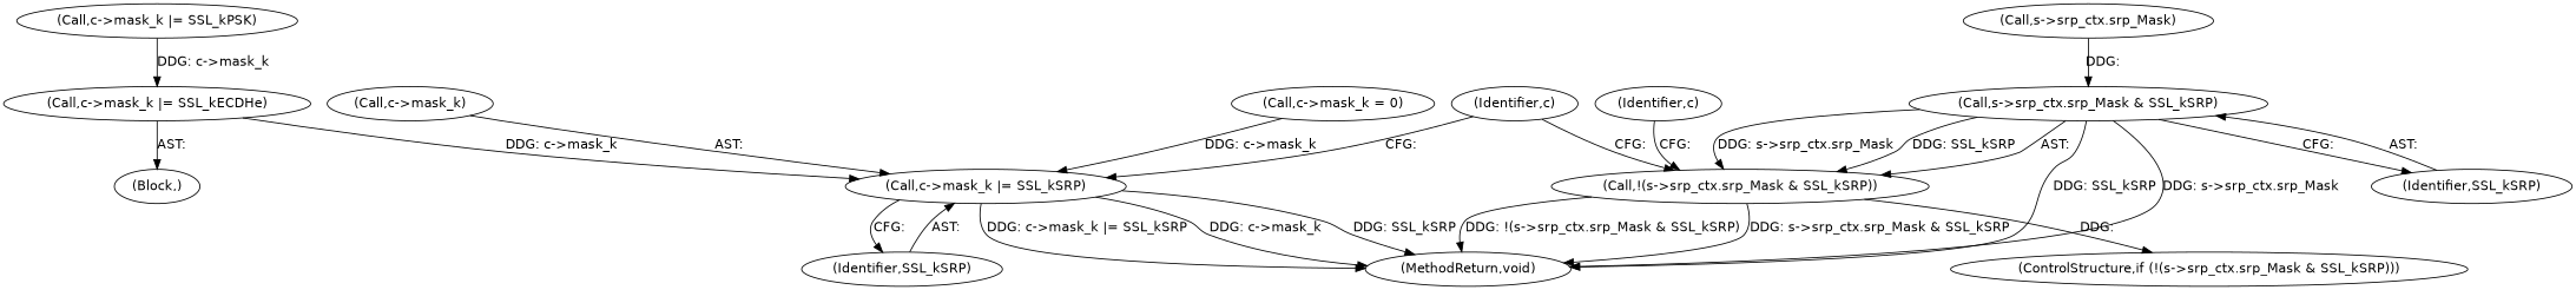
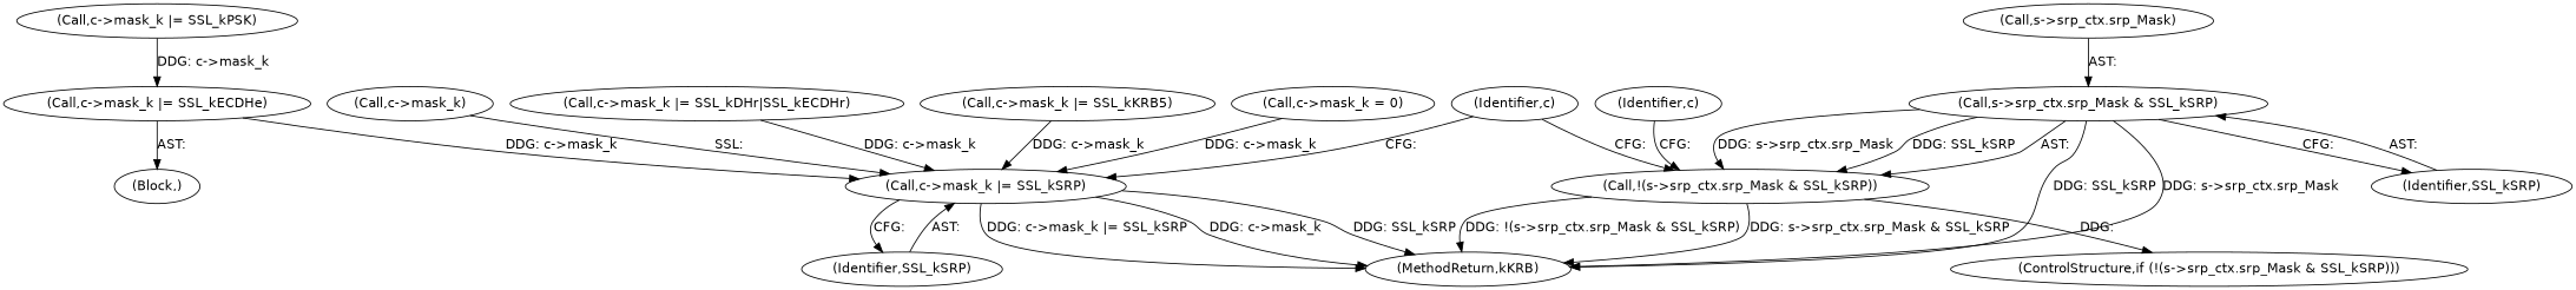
  digraph {
    fontname="DejaVu Sans"
    node [fontname="DejaVu Sans"]
    edge [fontname="DejaVu Sans"]
    n1 [label="(Call,s->srp_ctx.srp_Mask & SSL_kSRP)"]
    n2 [label="(Call,!(s->srp_ctx.srp_Mask & SSL_kSRP))"]
-   n3 [label="(MethodReturn,void)"]
+   n3 [label="(MethodReturn,kKRB)"]
    n4 [label="(Identifier,SSL_kSRP)"]
    n5 [label="(ControlStructure,if (!(s->srp_ctx.srp_Mask & SSL_kSRP)))"]
    n6 [label="(Call,c->mask_k |= SSL_kSRP)"]
    n7 [label="(Identifier,SSL_kSRP)"]
    n8 [label="(Block,)"]
    n9 [label="(Identifier,c)"]
+   n10 [label="(Call,c->mask_k |= SSL_kDHr|SSL_kECDHr)"]
    n11 [label="(Identifier,c)"]
+   n12 [label="(Call,c->mask_k |= SSL_kKRB5)"]
    n13 [label="(Call,s->srp_ctx.srp_Mask)"]
    n14 [label="(Call,c->mask_k = 0)"]
    n15 [label="(Call,c->mask_k |= SSL_kPSK)"]
    n16 [label="(Call,c->mask_k |= SSL_kECDHe)"]
    n17 [label="(Call,c->mask_k)"]
    n1 -> n2 [label="AST: "]
    n1 -> n2 [label="DDG: s->srp_ctx.srp_Mask"]
    n1 -> n2 [label="DDG: SSL_kSRP"]
    n1 -> n3 [label="DDG: SSL_kSRP"]
    n1 -> n3 [label="DDG: s->srp_ctx.srp_Mask"]
    n1 -> n4 [label="CFG: "]
    n2 -> n3 [label="DDG: s->srp_ctx.srp_Mask & SSL_kSRP"]
    n2 -> n3 [label="DDG: !(s->srp_ctx.srp_Mask & SSL_kSRP)"]
    n2 -> n5 [label="DDG: "]
    n4 -> n1 [label="AST: "]
    n6 -> n3 [label="DDG: c->mask_k |= SSL_kSRP"]
    n6 -> n3 [label="DDG: c->mask_k"]
    n6 -> n3 [label="DDG: SSL_kSRP"]
    n6 -> n7 [label="CFG: "]
    n7 -> n6 [label="AST: "]
    n9 -> n2 [label="CFG: "]
+   n10 -> n6 [label="DDG: c->mask_k"]
    n11 -> n2 [label="CFG: "]
    n11 -> n6 [label="CFG: "]
-   n13 -> n1 [label="DDG: "]
+   n12 -> n6 [label="DDG: c->mask_k"]
+   n13 -> n1 [label="AST: "]
    n14 -> n6 [label="DDG: c->mask_k"]
    n15 -> n16 [label="DDG: c->mask_k"]
    n16 -> n6 [label="DDG: c->mask_k"]
    n16 -> n8 [label="AST: "]
-   n17 -> n6 [label="AST: "]
+   n17 -> n6 [label="SSL: "]
  }
